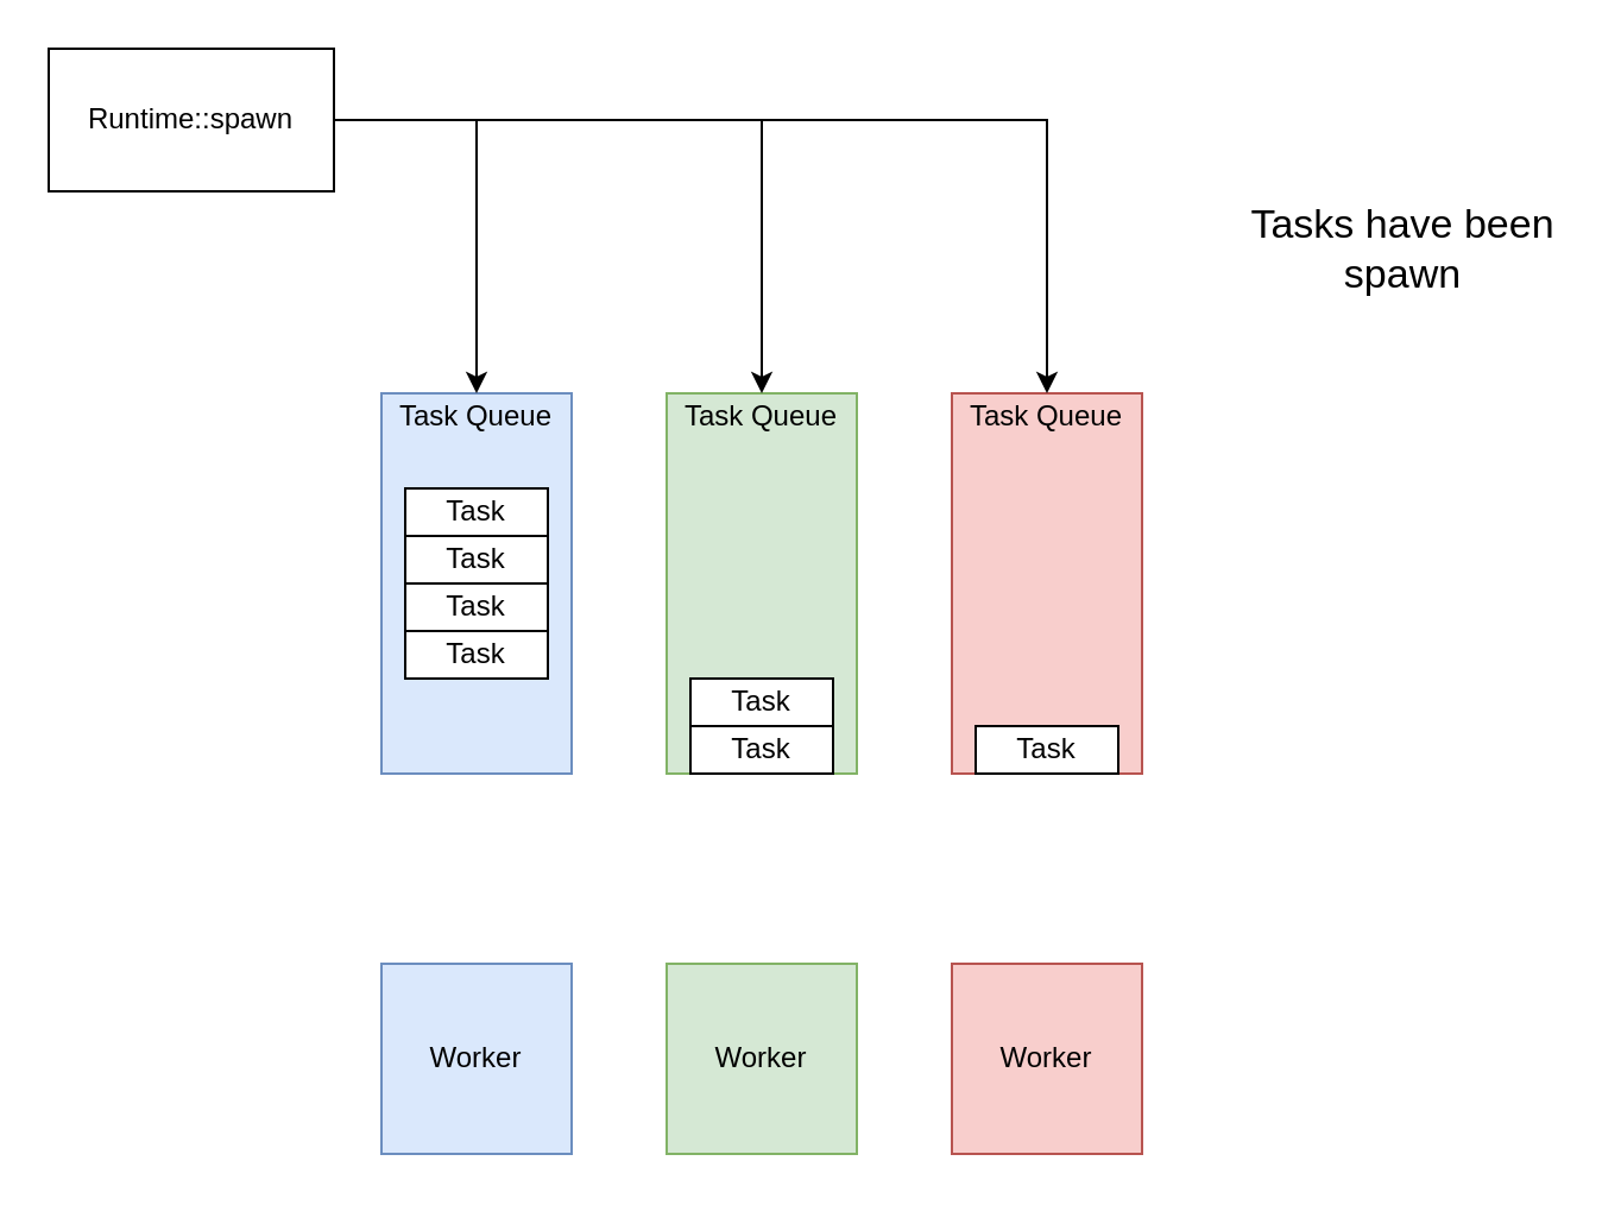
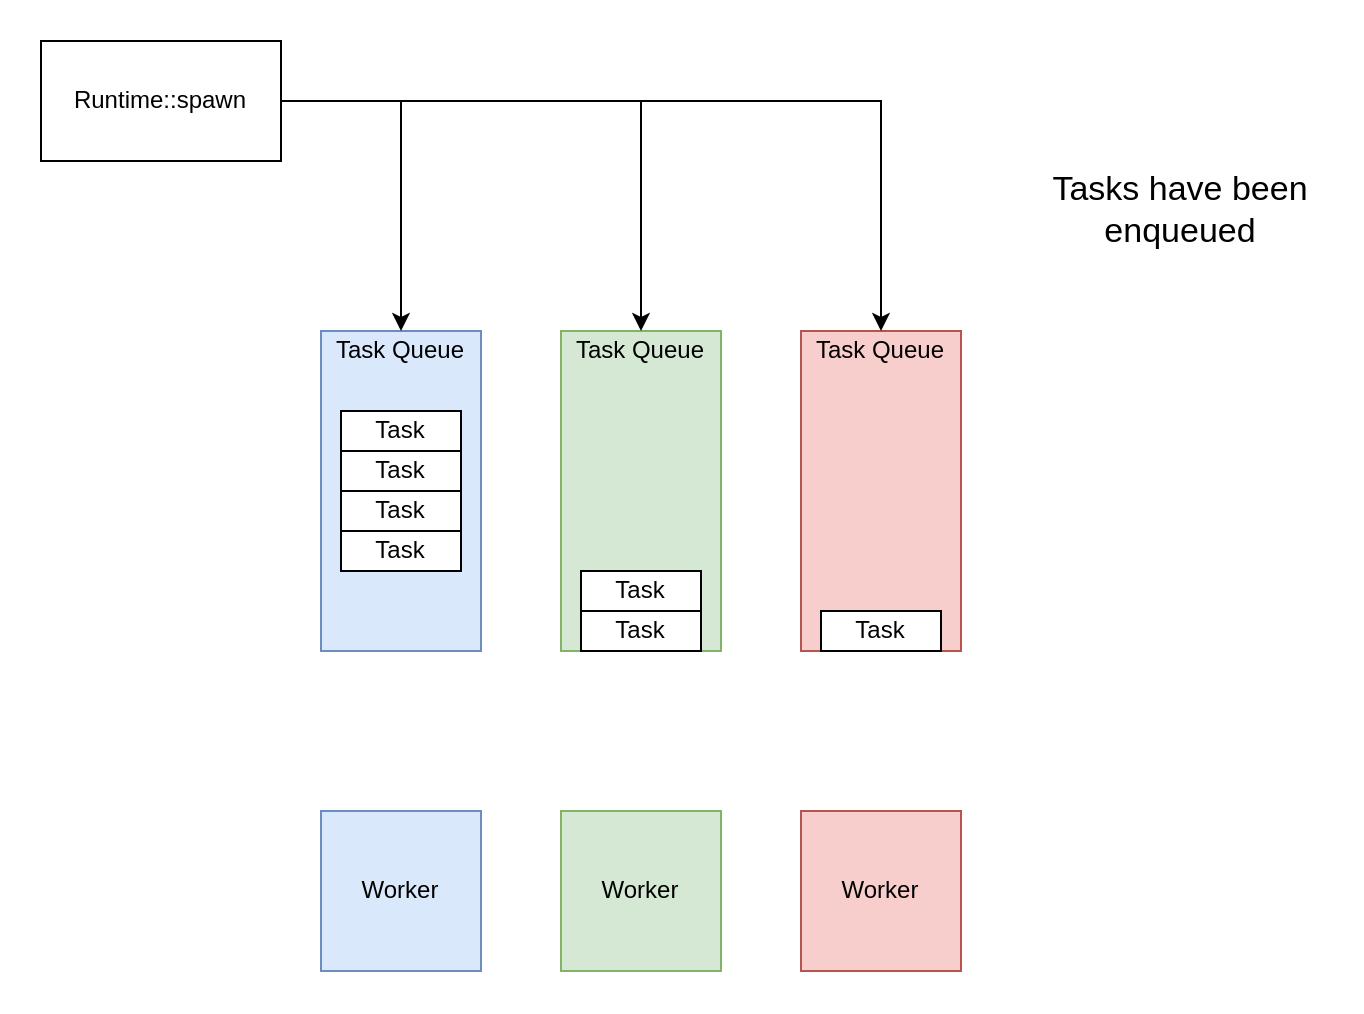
  <mxCell id="0" />
  <mxCell id="1" parent="0" />
  <mxCell id="2" value="Worker" style="rounded=0;whiteSpace=wrap;html=1;fillColor=#dae8fc;strokeColor=#6c8ebf;" vertex="1" parent="1"><mxGeometry x="160" y="405" width="80" height="80" as="geometry" /></mxCell>
  <mxCell id="3" value="Worker" style="rounded=0;whiteSpace=wrap;html=1;fillColor=#d5e8d4;strokeColor=#82b366;" vertex="1" parent="1"><mxGeometry x="280" y="405" width="80" height="80" as="geometry" /></mxCell>
  <mxCell id="4" value="" style="rounded=0;whiteSpace=wrap;html=1;fillColor=#dae8fc;strokeColor=#6c8ebf;" vertex="1" parent="1"><mxGeometry x="160" y="165" width="80" height="160" as="geometry" /></mxCell>
  <mxCell id="5" value="" style="rounded=0;whiteSpace=wrap;html=1;fillColor=#d5e8d4;strokeColor=#82b366;" vertex="1" parent="1"><mxGeometry x="280" y="165" width="80" height="160" as="geometry" /></mxCell>
  <mxCell id="6" value="Worker&lt;br&gt;" style="rounded=0;whiteSpace=wrap;html=1;fillColor=#f8cecc;strokeColor=#b85450;" vertex="1" parent="1"><mxGeometry x="400" y="405" width="80" height="80" as="geometry" /></mxCell>
  <mxCell id="7" value="" style="rounded=0;whiteSpace=wrap;html=1;fillColor=#f8cecc;strokeColor=#b85450;" vertex="1" parent="1"><mxGeometry x="400" y="165" width="80" height="160" as="geometry" /></mxCell>
  <mxCell id="8" value="Task" style="rounded=0;whiteSpace=wrap;html=1;" vertex="1" parent="1"><mxGeometry x="410" y="305" width="60" height="20" as="geometry" /></mxCell>
  <mxCell id="9" style="edgeStyle=orthogonalEdgeStyle;rounded=0;orthogonalLoop=1;jettySize=auto;html=1;" edge="1" parent="1" source="12" target="4"><mxGeometry relative="1" as="geometry" /></mxCell>
  <mxCell id="10" style="edgeStyle=orthogonalEdgeStyle;rounded=0;orthogonalLoop=1;jettySize=auto;html=1;" edge="1" parent="1" source="12" target="5"><mxGeometry relative="1" as="geometry" /></mxCell>
  <mxCell id="11" style="edgeStyle=orthogonalEdgeStyle;rounded=0;orthogonalLoop=1;jettySize=auto;html=1;" edge="1" parent="1" source="12" target="7"><mxGeometry relative="1" as="geometry" /></mxCell>
  <mxCell id="12" value="Runtime::spawn" style="rounded=0;whiteSpace=wrap;html=1;" vertex="1" parent="1"><mxGeometry x="20" y="20" width="120" height="60" as="geometry" /></mxCell>
  <mxCell id="13" value="Task" style="rounded=0;whiteSpace=wrap;html=1;" vertex="1" parent="1"><mxGeometry x="170" y="265" width="60" height="20" as="geometry" /></mxCell>
  <mxCell id="14" value="Task" style="rounded=0;whiteSpace=wrap;html=1;" vertex="1" parent="1"><mxGeometry x="170" y="245" width="60" height="20" as="geometry" /></mxCell>
  <mxCell id="15" value="Task" style="rounded=0;whiteSpace=wrap;html=1;" vertex="1" parent="1"><mxGeometry x="170" y="225" width="60" height="20" as="geometry" /></mxCell>
  <mxCell id="16" value="Task" style="rounded=0;whiteSpace=wrap;html=1;" vertex="1" parent="1"><mxGeometry x="170" y="205" width="60" height="20" as="geometry" /></mxCell>
  <mxCell id="17" value="Task Queue" style="text;html=1;strokeColor=none;fillColor=none;align=center;verticalAlign=middle;whiteSpace=wrap;rounded=0;" vertex="1" parent="1"><mxGeometry x="160" y="165" width="80" height="20" as="geometry" /></mxCell>
  <mxCell id="18" value="Task Queue" style="text;html=1;strokeColor=none;fillColor=none;align=center;verticalAlign=middle;whiteSpace=wrap;rounded=0;" vertex="1" parent="1"><mxGeometry x="280" y="165" width="80" height="20" as="geometry" /></mxCell>
  <mxCell id="19" value="Task Queue" style="text;html=1;strokeColor=none;fillColor=none;align=center;verticalAlign=middle;whiteSpace=wrap;rounded=0;" vertex="1" parent="1"><mxGeometry x="400" y="165" width="80" height="20" as="geometry" /></mxCell>
  <mxCell id="20" value="Task" style="rounded=0;whiteSpace=wrap;html=1;" vertex="1" parent="1"><mxGeometry x="290" y="305" width="60" height="20" as="geometry" /></mxCell>
  <mxCell id="21" value="Task" style="rounded=0;whiteSpace=wrap;html=1;" vertex="1" parent="1"><mxGeometry x="290" y="285" width="60" height="20" as="geometry" /></mxCell>
- <mxCell id="22" value="Tasks have been spawn" style="text;html=1;strokeColor=none;fillColor=none;align=center;verticalAlign=middle;whiteSpace=wrap;rounded=0;dashed=1;fontSize=17;" vertex="1" parent="1"><mxGeometry x="520" y="95" width="140" height="20" as="geometry" /></mxCell>
+ <mxCell id="22" value="Tasks have been enqueued" style="text;html=1;strokeColor=none;fillColor=none;align=center;verticalAlign=middle;whiteSpace=wrap;rounded=0;dashed=1;fontSize=17;" vertex="1" parent="1"><mxGeometry x="520" y="95" width="140" height="20" as="geometry" /></mxCell>
  <mxCell id="23" style="edgeStyle=orthogonalEdgeStyle;rounded=0;orthogonalLoop=1;jettySize=auto;html=1;exitX=0.5;exitY=1;exitDx=0;exitDy=0;startArrow=none;startFill=0;fontSize=17;" edge="1" parent="1" source="22" target="22"><mxGeometry relative="1" as="geometry" /></mxCell>
